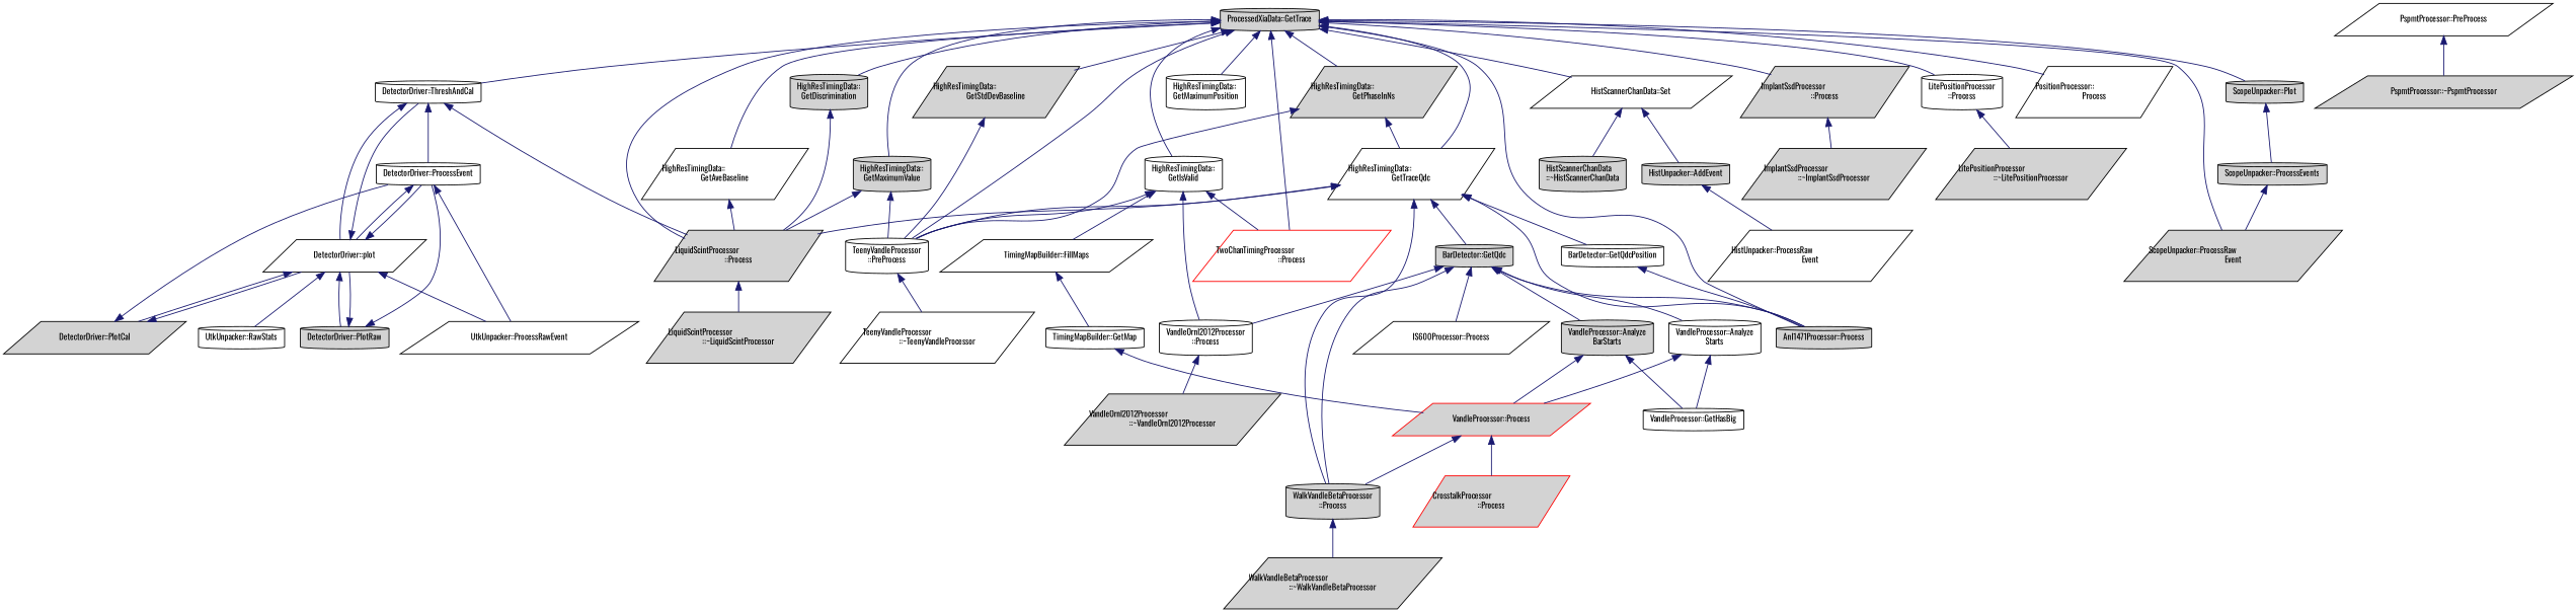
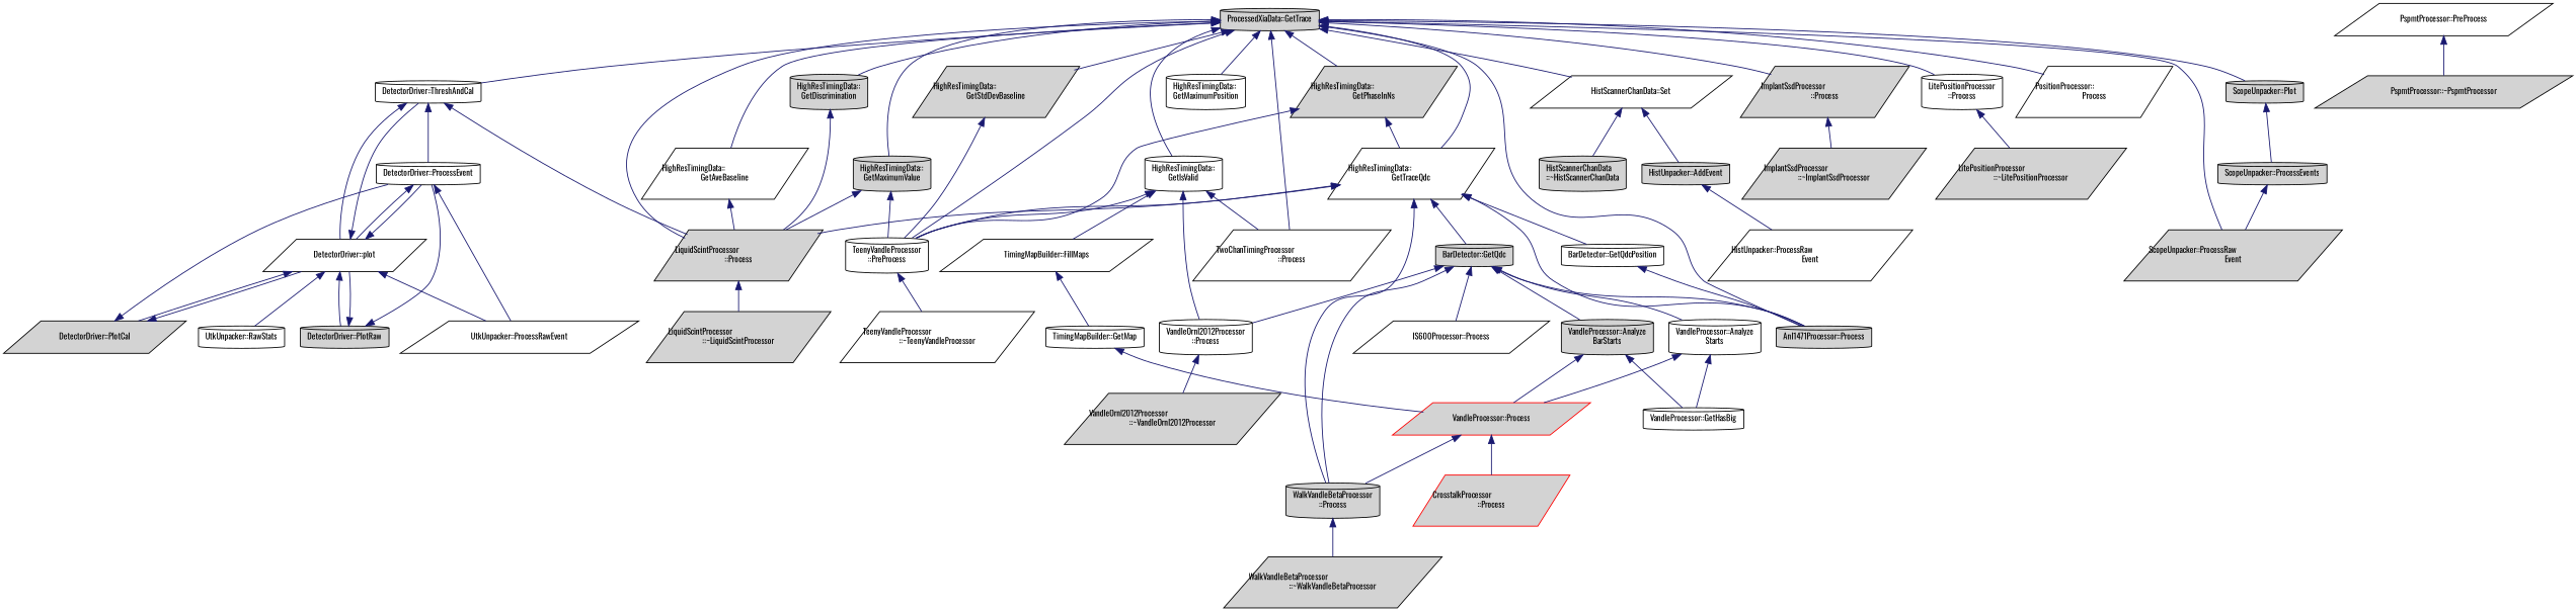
  digraph {
    fontname=Oswald
    rankdir=TB
    node [color=black fillcolor=lightgrey fontname=Oswald fontsize=10 shape=parallelogram style=filled]
    edge [color=midnightblue dir=back fontname=Oswald fontsize=10 labelfontname=Helvetica labelfontsize=10 style=solid]
    n1 [fontcolor=black height=0.2 label="ProcessedXiaData::GetTrace" shape=cylinder width=0.4]
    n2 [height=0.2 label="Anl1471Processor::Process" shape=cylinder width=0.4]
    n3 [fillcolor=white height=0.2 label="DetectorDriver::ThreshAndCal" shape=cylinder width=0.4]
    n4 [fillcolor=white height=0.2 label="HighResTimingData::\lGetIsValid" shape=cylinder width=0.4]
    n5 [height=0.2 label="LiquidScintProcessor\l::Process" width=0.4]
    n6 [fillcolor=white height=0.2 label="TeenyVandleProcessor\l::PreProcess" shape=cylinder width=0.4]
-   n7 [color=red fillcolor=white height=0.2 label="TwoChanTimingProcessor\l::Process" width=0.4]
+   n7 [fillcolor=white height=0.2 label="TwoChanTimingProcessor\l::Process" width=0.4]
    n8 [fillcolor=white height=0.2 label="HighResTimingData::\lGetAveBaseline" width=0.4]
    n9 [height=0.2 label="HighResTimingData::\lGetDiscrimination" shape=cylinder width=0.4]
    n10 [fillcolor=white height=0.2 label="HighResTimingData::\lGetMaximumPosition" shape=cylinder width=0.4]
    n11 [height=0.2 label="HighResTimingData::\lGetMaximumValue" shape=cylinder width=0.4]
    n12 [height=0.2 label="HighResTimingData::\lGetPhaseInNs" width=0.4]
    n13 [fillcolor=white height=0.2 label="HighResTimingData::\lGetTraceQdc" width=0.4]
    n14 [height=0.2 label="HighResTimingData::\lGetStdDevBaseline" width=0.4]
    n15 [fillcolor=white height=0.2 label="HistScannerChanData::Set" width=0.4]
    n16 [height=0.2 label="ImplantSsdProcessor\l::Process" width=0.4]
    n17 [fillcolor=white height=0.2 label="LitePositionProcessor\l::Process" shape=cylinder width=0.4]
    n18 [fillcolor=white height=0.2 label="PositionProcessor::\lProcess" width=0.4]
    n19 [height=0.2 label="ScopeUnpacker::ProcessRaw\lEvent" width=0.4]
    n20 [height=0.2 label="ScopeUnpacker::Plot" shape=cylinder width=0.4]
    n21 [fillcolor=white height=0.2 label="DetectorDriver::ProcessEvent" shape=cylinder width=0.4]
    n22 [fillcolor=white height=0.2 label="DetectorDriver::plot" width=0.4]
    n23 [fillcolor=white height=0.2 label="TimingMapBuilder::FillMaps" width=0.4]
    n24 [fillcolor=white height=0.2 label="VandleOrnl2012Processor\l::Process" shape=cylinder width=0.4]
    n25 [height=0.2 label="LiquidScintProcessor\l::~LiquidScintProcessor" width=0.4]
    n26 [fillcolor=white height=0.2 label="TeenyVandleProcessor\l::~TeenyVandleProcessor" width=0.4]
    n27 [height=0.2 label="WalkVandleBetaProcessor\l::Process" shape=cylinder width=0.4]
    n28 [height=0.2 label="BarDetector::GetQdc" shape=cylinder width=0.4]
    n29 [fillcolor=white height=0.2 label="BarDetector::GetQdcPosition" shape=cylinder width=0.4]
    n30 [height=0.2 label="HistScannerChanData\l::~HistScannerChanData" shape=cylinder width=0.4]
    n31 [height=0.2 label="HistUnpacker::AddEvent" shape=cylinder width=0.4]
    n32 [height=0.2 label="ImplantSsdProcessor\l::~ImplantSsdProcessor" width=0.4]
    n33 [height=0.2 label="LitePositionProcessor\l::~LitePositionProcessor" width=0.4]
    n34 [fillcolor=white height=0.2 label="PspmtProcessor::PreProcess" width=0.4]
    n35 [height=0.2 label="PspmtProcessor::~PspmtProcessor" width=0.4]
    n36 [height=0.2 label="ScopeUnpacker::ProcessEvents" shape=cylinder width=0.4]
    n37 [fillcolor=white height=0.2 label="UtkUnpacker::ProcessRawEvent" width=0.4]
    n38 [height=0.2 label="DetectorDriver::PlotRaw" shape=cylinder width=0.4]
    n39 [height=0.2 label="DetectorDriver::PlotCal" width=0.4]
    n40 [fillcolor=white height=0.2 label="UtkUnpacker::RawStats" shape=cylinder width=0.4]
    n41 [fillcolor=white height=0.2 label="TimingMapBuilder::GetMap" shape=cylinder width=0.4]
    n42 [height=0.2 label="VandleOrnl2012Processor\l::~VandleOrnl2012Processor" width=0.4]
    n43 [color=red height=0.2 label="VandleProcessor::Process" width=0.4]
    n44 [color=red height=0.2 label="CrosstalkProcessor\l::Process" width=0.4]
    n45 [height=0.2 label="WalkVandleBetaProcessor\l::~WalkVandleBetaProcessor" width=0.4]
    n46 [fillcolor=white height=0.2 label="IS600Processor::Process" width=0.4]
    n47 [height=0.2 label="VandleProcessor::Analyze\lBarStarts" shape=cylinder width=0.4]
    n48 [fillcolor=white height=0.2 label="VandleProcessor::Analyze\lStarts" shape=cylinder width=0.4]
    n49 [fillcolor=white height=0.2 label="VandleProcessor::GetHasBig" shape=cylinder width=0.4]
    n50 [fillcolor=white height=0.2 label="HistUnpacker::ProcessRaw\lEvent" width=0.4]
    n1 -> n2
    n1 -> n3
    n1 -> n4
    n1 -> n5
    n1 -> n6
    n1 -> n7
    n1 -> n8
    n1 -> n9
    n1 -> n10
    n1 -> n11
    n1 -> n12
    n1 -> n13
    n1 -> n14
    n1 -> n15
    n1 -> n16
    n1 -> n17
    n1 -> n18
    n1 -> n19
    n1 -> n20
    n3 -> n5
    n3 -> n21
    n3 -> n22
    n4 -> n6
    n4 -> n7
    n4 -> n23
    n4 -> n24
    n5 -> n25
    n6 -> n26
    n8 -> n5
    n9 -> n5
    n11 -> n5
    n11 -> n6
    n12 -> n6
    n12 -> n13
    n13 -> n2
    n13 -> n5
    n13 -> n6
    n13 -> n27
    n13 -> n28
    n13 -> n29
    n14 -> n6
    n15 -> n30
    n15 -> n31
    n16 -> n32
    n17 -> n33
    n20 -> n36
    n21 -> n22
    n21 -> n37
    n22 -> n3
    n22 -> n21
    n22 -> n37
    n22 -> n38
    n22 -> n39
    n22 -> n40
    n23 -> n41
    n24 -> n42
    n27 -> n45
    n28 -> n2
    n28 -> n24
    n28 -> n27
    n28 -> n46
    n28 -> n47
    n28 -> n48
    n29 -> n2
    n31 -> n50
    n34 -> n35
    n36 -> n19
    n38 -> n21
    n38 -> n22
    n39 -> n21
    n39 -> n22
    n41 -> n43
    n43 -> n27
    n43 -> n44
    n47 -> n43
    n47 -> n49
    n48 -> n43
    n48 -> n49
  }
